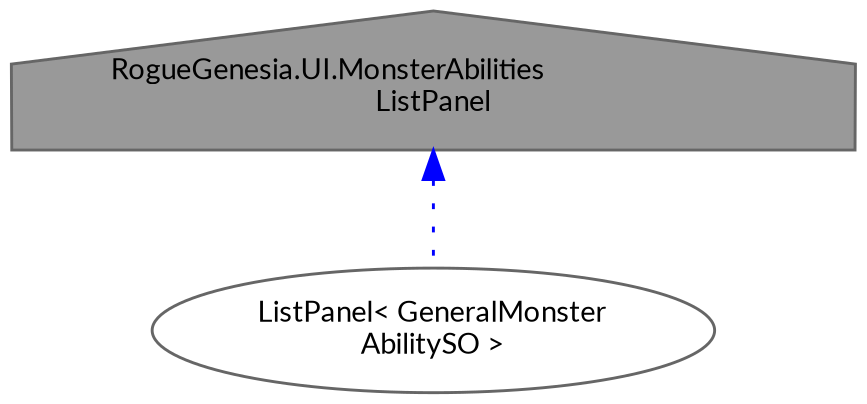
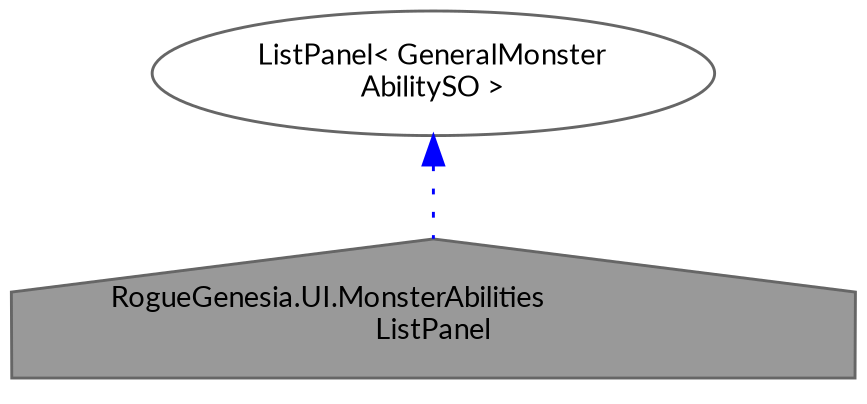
  digraph {
    fontname=Lato
    node [color=gray40 fontname=Lato fontsize=10 style=filled]
    n1 [fillcolor=grey60 fontcolor=black height=0.2 label="RogueGenesia.UI.MonsterAbilities\lListPanel" shape=house width=0.4]
    n2 [fillcolor=white height=0.2 label="ListPanel\< GeneralMonster\lAbilitySO \>" shape=ellipse width=0.4]
-   n1 -> n2 [color=blue dir=back fontname=Lato fontsize=10 labelfontname=Helvetica labelfontsize=10 style=dotted]
+   n2 -> n1 [color=blue dir=back fontname=Lato fontsize=10 labelfontname=Helvetica labelfontsize=10 style=dotted]
  }
